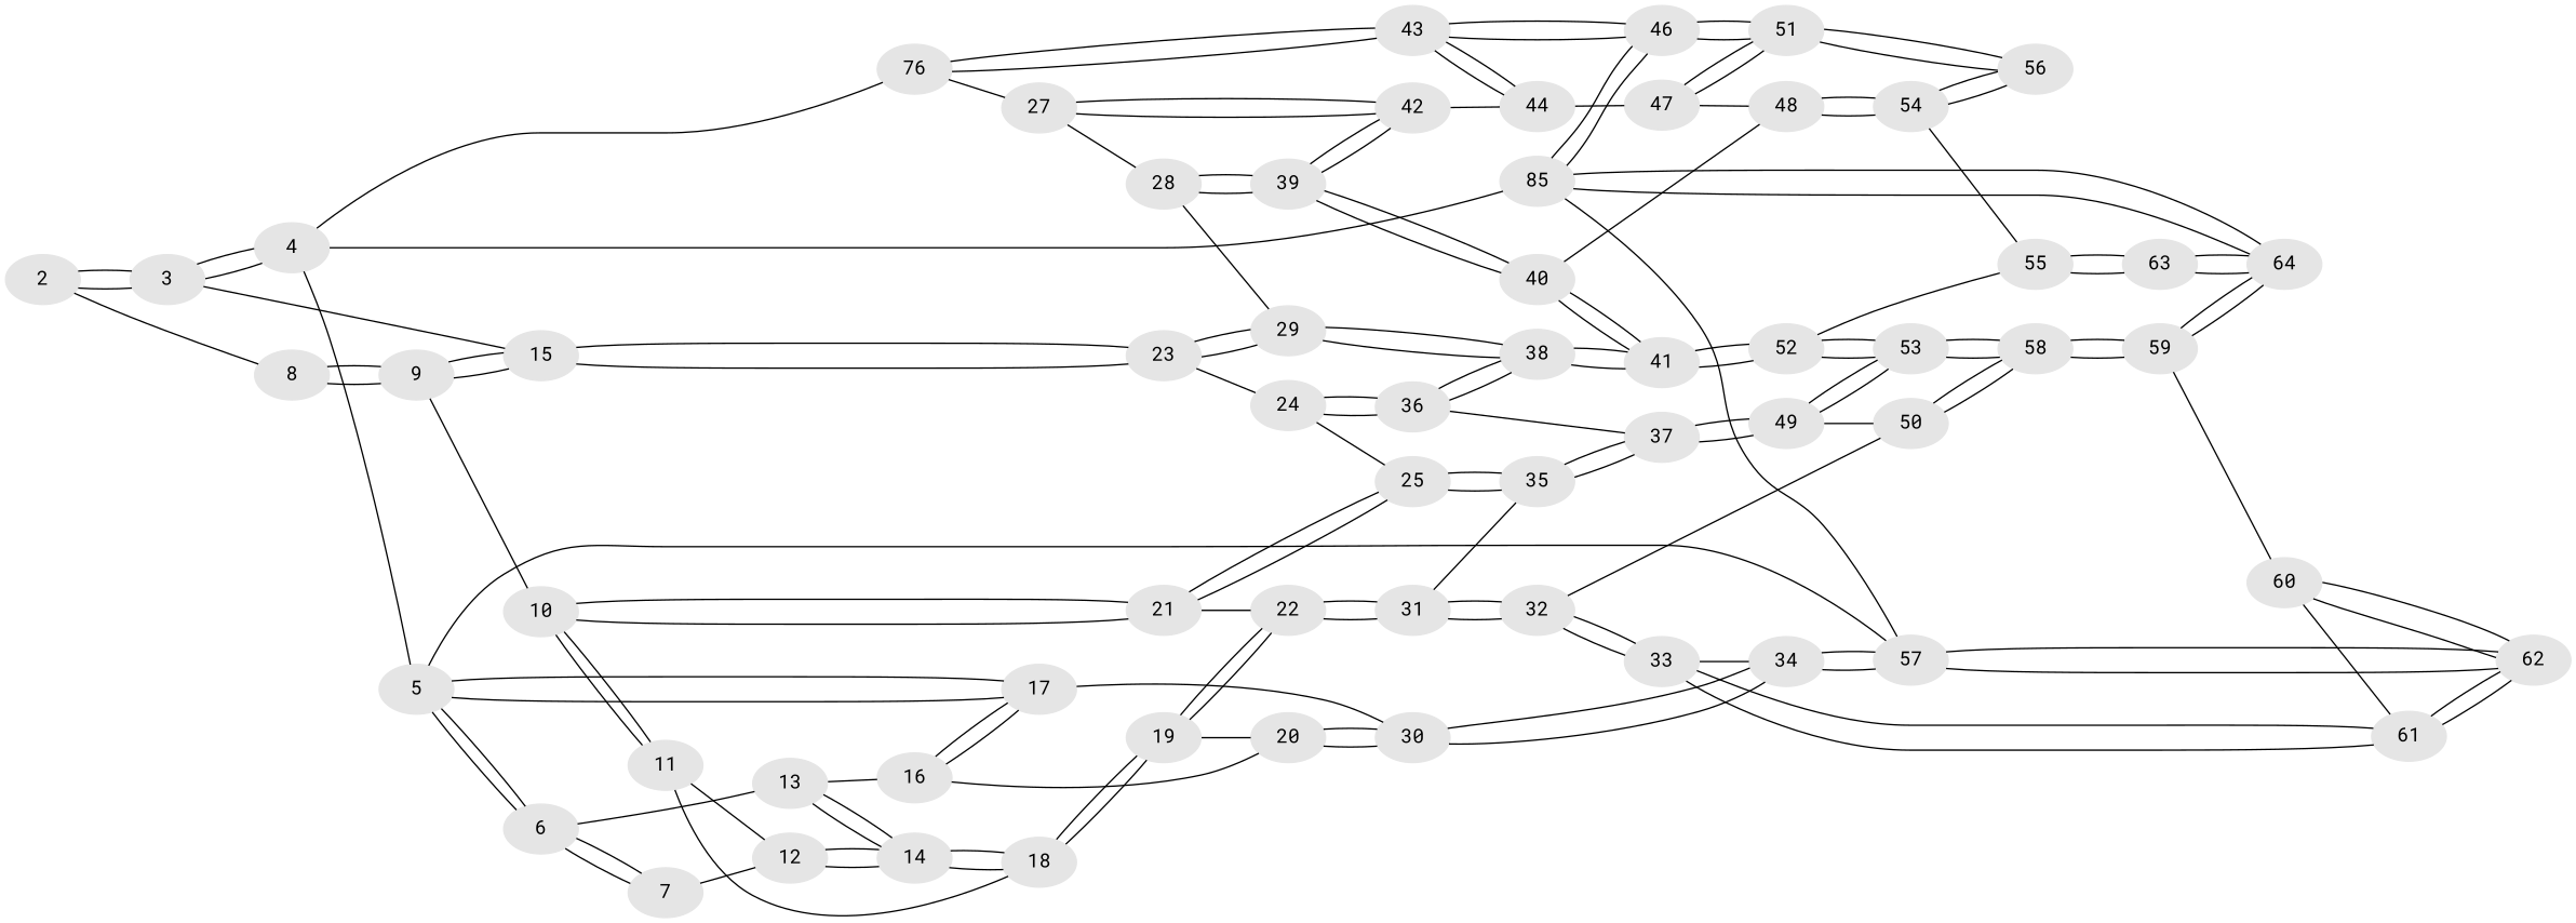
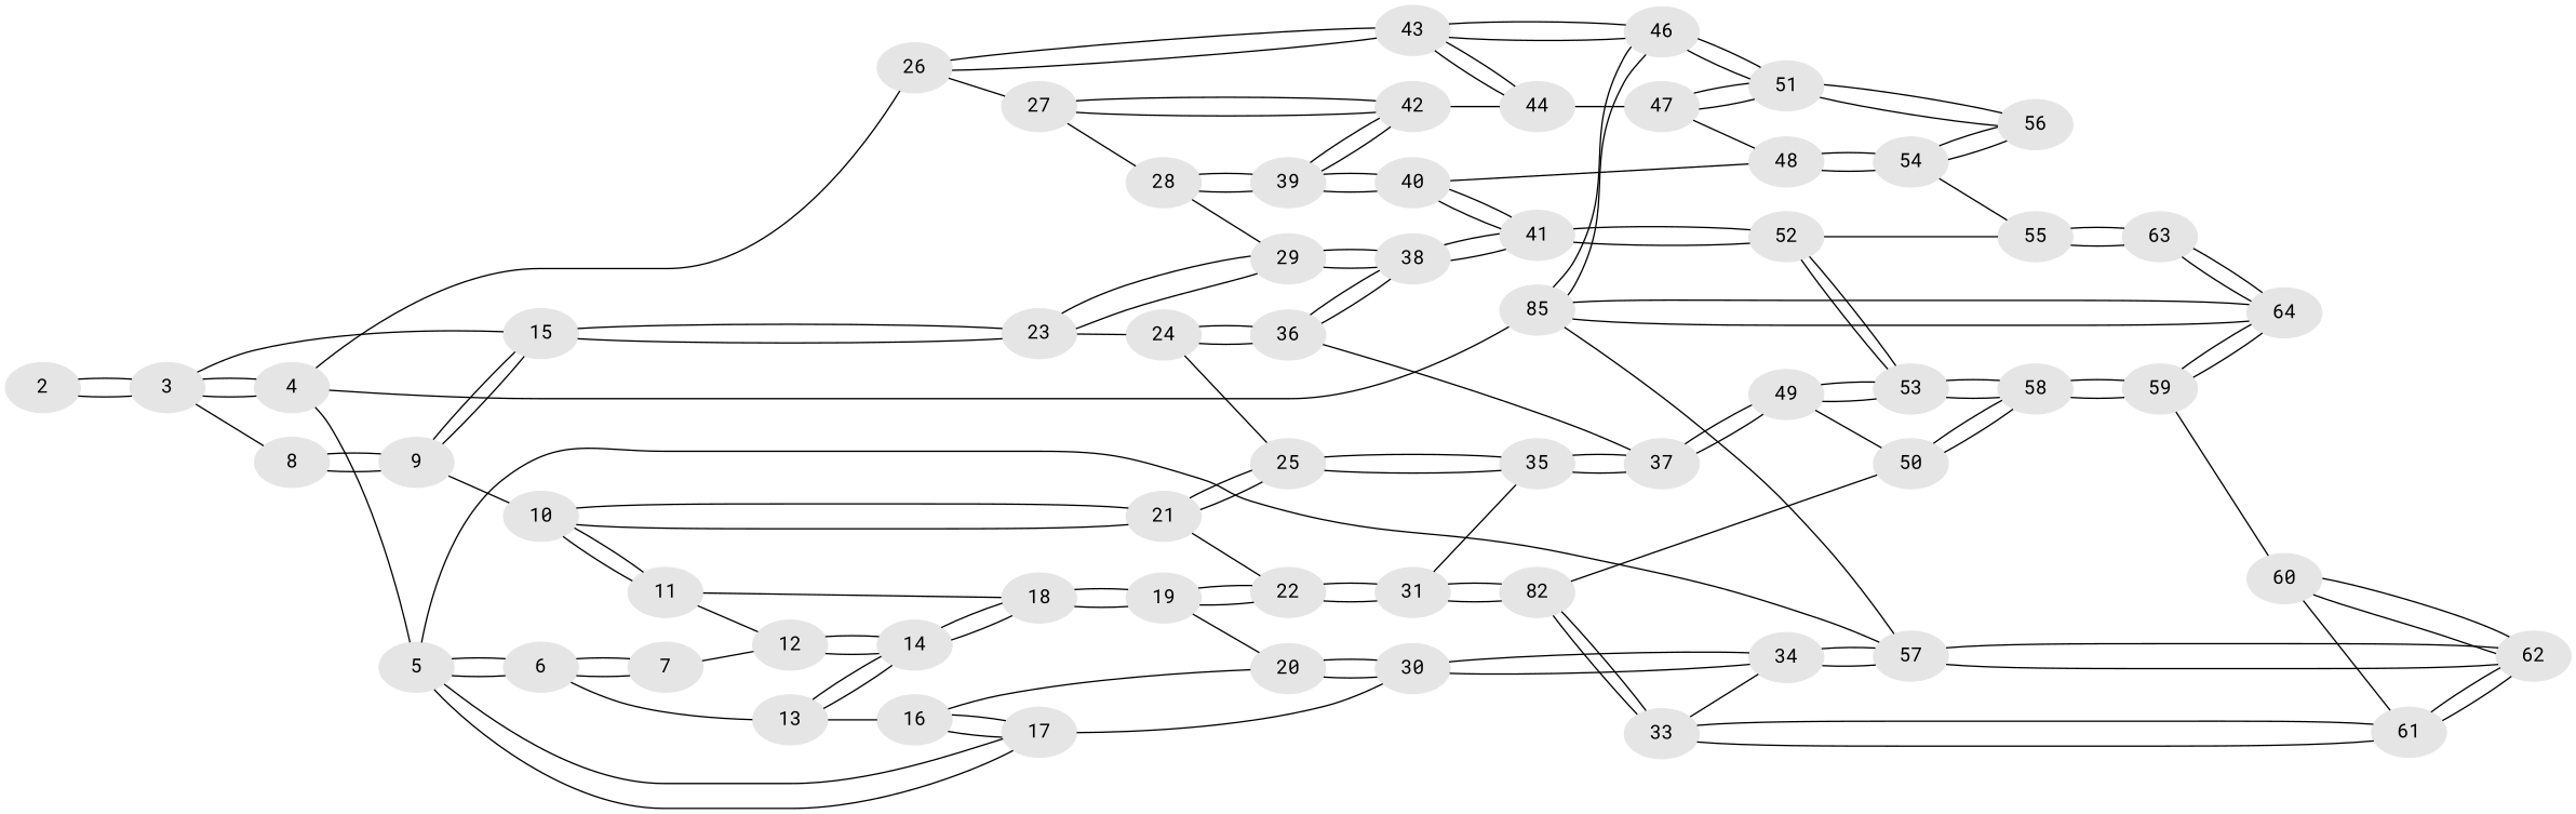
  graph {
    fontname="Roboto Mono"
    rankdir=LR
    node [color=gray90 fontname="Roboto Mono" style=filled]
    edge [fontname="Roboto Mono"]
    2
    8
    3
    9
    4
    15
    5
-   26 [label=76]
+   26
    n9 [label=85]
    23
    6
    17
    57
    27
    43
    46
    64
    7
    13
    30
    62
    12
    14
    16
    10
    11
    21
    18
    22
    25
    19
    20
    24
    29
    34
    31
    35
-   32
+   32 [label=82]
    36
    38
    37
    28
    42
    44
    39
    40
    41
    33
    50
    61
    58
    49
    53
    52
    48
    54
    55
    47
    51
    56
    59
    63
    60
-   2 -- 8
+   3 -- 8
    2 -- 3
    2 -- 3
    8 -- 9
    8 -- 9
    3 -- 4
    3 -- 4
    3 -- 15
    9 -- 15
    9 -- 15
    9 -- 10
    4 -- 5
    4 -- 26
    4 -- n9
    15 -- 23
    15 -- 23
    5 -- 6
    5 -- 6
    5 -- 17
    5 -- 17
    5 -- 57
    26 -- 27
    26 -- 43
    26 -- 43
    n9 -- 57
    n9 -- 46
    n9 -- 46
    n9 -- 64
    n9 -- 64
    23 -- 24
    23 -- 29
    23 -- 29
    6 -- 7
    6 -- 7
    6 -- 13
    17 -- 30
    57 -- 62
    57 -- 62
    27 -- 28
    27 -- 42
    27 -- 42
    43 -- 46
    43 -- 46
    43 -- 44
    43 -- 44
    46 -- 51
    46 -- 51
    7 -- 12
    13 -- 14
    13 -- 14
    13 -- 16
    30 -- 34
    30 -- 34
    12 -- 14
    12 -- 14
    14 -- 18
    14 -- 18
    16 -- 17
    16 -- 17
    16 -- 20
    10 -- 11
    10 -- 11
    10 -- 21
    10 -- 21
    11 -- 12
    11 -- 18
    21 -- 22
    21 -- 25
    21 -- 25
    18 -- 19
    18 -- 19
    22 -- 31
    22 -- 31
    25 -- 35
    25 -- 35
    19 -- 22
    19 -- 22
    19 -- 20
    20 -- 30
    20 -- 30
    24 -- 25
    24 -- 36
    24 -- 36
    29 -- 38
    29 -- 38
    34 -- 57
    34 -- 57
    31 -- 35
    31 -- 32
    31 -- 32
    35 -- 37
    35 -- 37
    32 -- 33
    32 -- 33
    32 -- 50
    36 -- 38
    36 -- 38
    36 -- 37
    38 -- 41
    38 -- 41
    37 -- 49
    37 -- 49
    28 -- 29
    28 -- 39
    28 -- 39
    42 -- 44
    44 -- 47
    39 -- 42
    39 -- 42
    39 -- 40
    39 -- 40
    40 -- 41
    40 -- 41
    40 -- 48
    41 -- 52
    41 -- 52
    33 -- 34
    33 -- 61
    33 -- 61
    50 -- 58
    50 -- 58
    61 -- 62
    61 -- 62
    58 -- 59
    58 -- 59
    49 -- 50
    49 -- 53
    49 -- 53
    53 -- 58
    53 -- 58
    52 -- 53
    52 -- 53
    52 -- 55
    48 -- 54
    48 -- 54
    54 -- 55
    54 -- 56
    54 -- 56
    55 -- 63
    55 -- 63
    47 -- 48
    47 -- 51
    47 -- 51
    51 -- 56
    51 -- 56
    59 -- 64
    59 -- 64
    59 -- 60
    63 -- 64
    63 -- 64
    60 -- 62
    60 -- 62
    60 -- 61
  }
